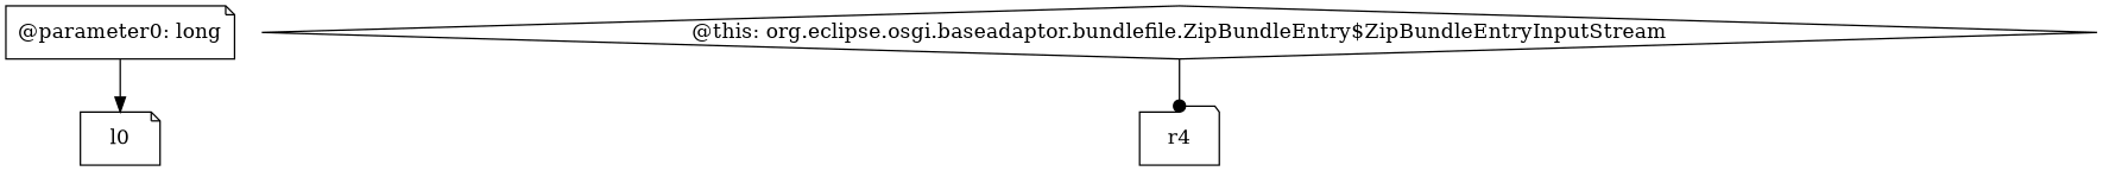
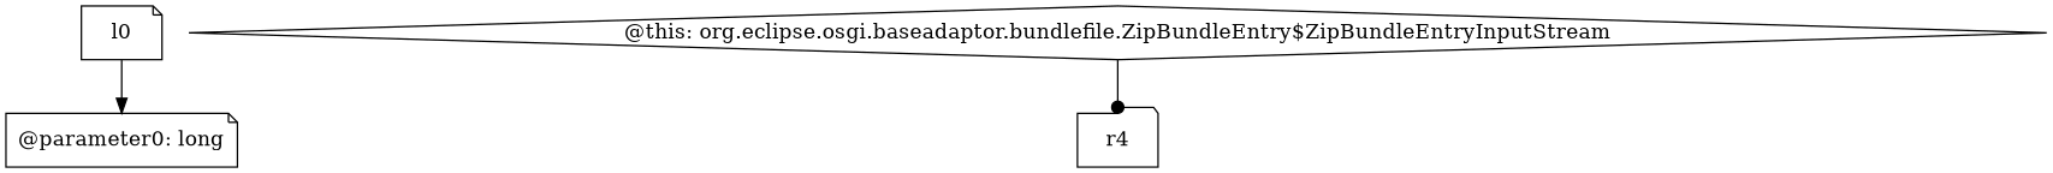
  digraph {
    node [shape=note]
    n1 [label="@parameter0: long"]
    n2 [label=l0]
    n3 [label="@this: org.eclipse.osgi.baseadaptor.bundlefile.ZipBundleEntry$ZipBundleEntryInputStream" shape=diamond]
    n4 [label=r4 shape=folder]
-   n1 -> n2 [arrowhead=normal]
+   n2 -> n1 [arrowhead=normal]
    n3 -> n4 [arrowhead=dot]
  }
